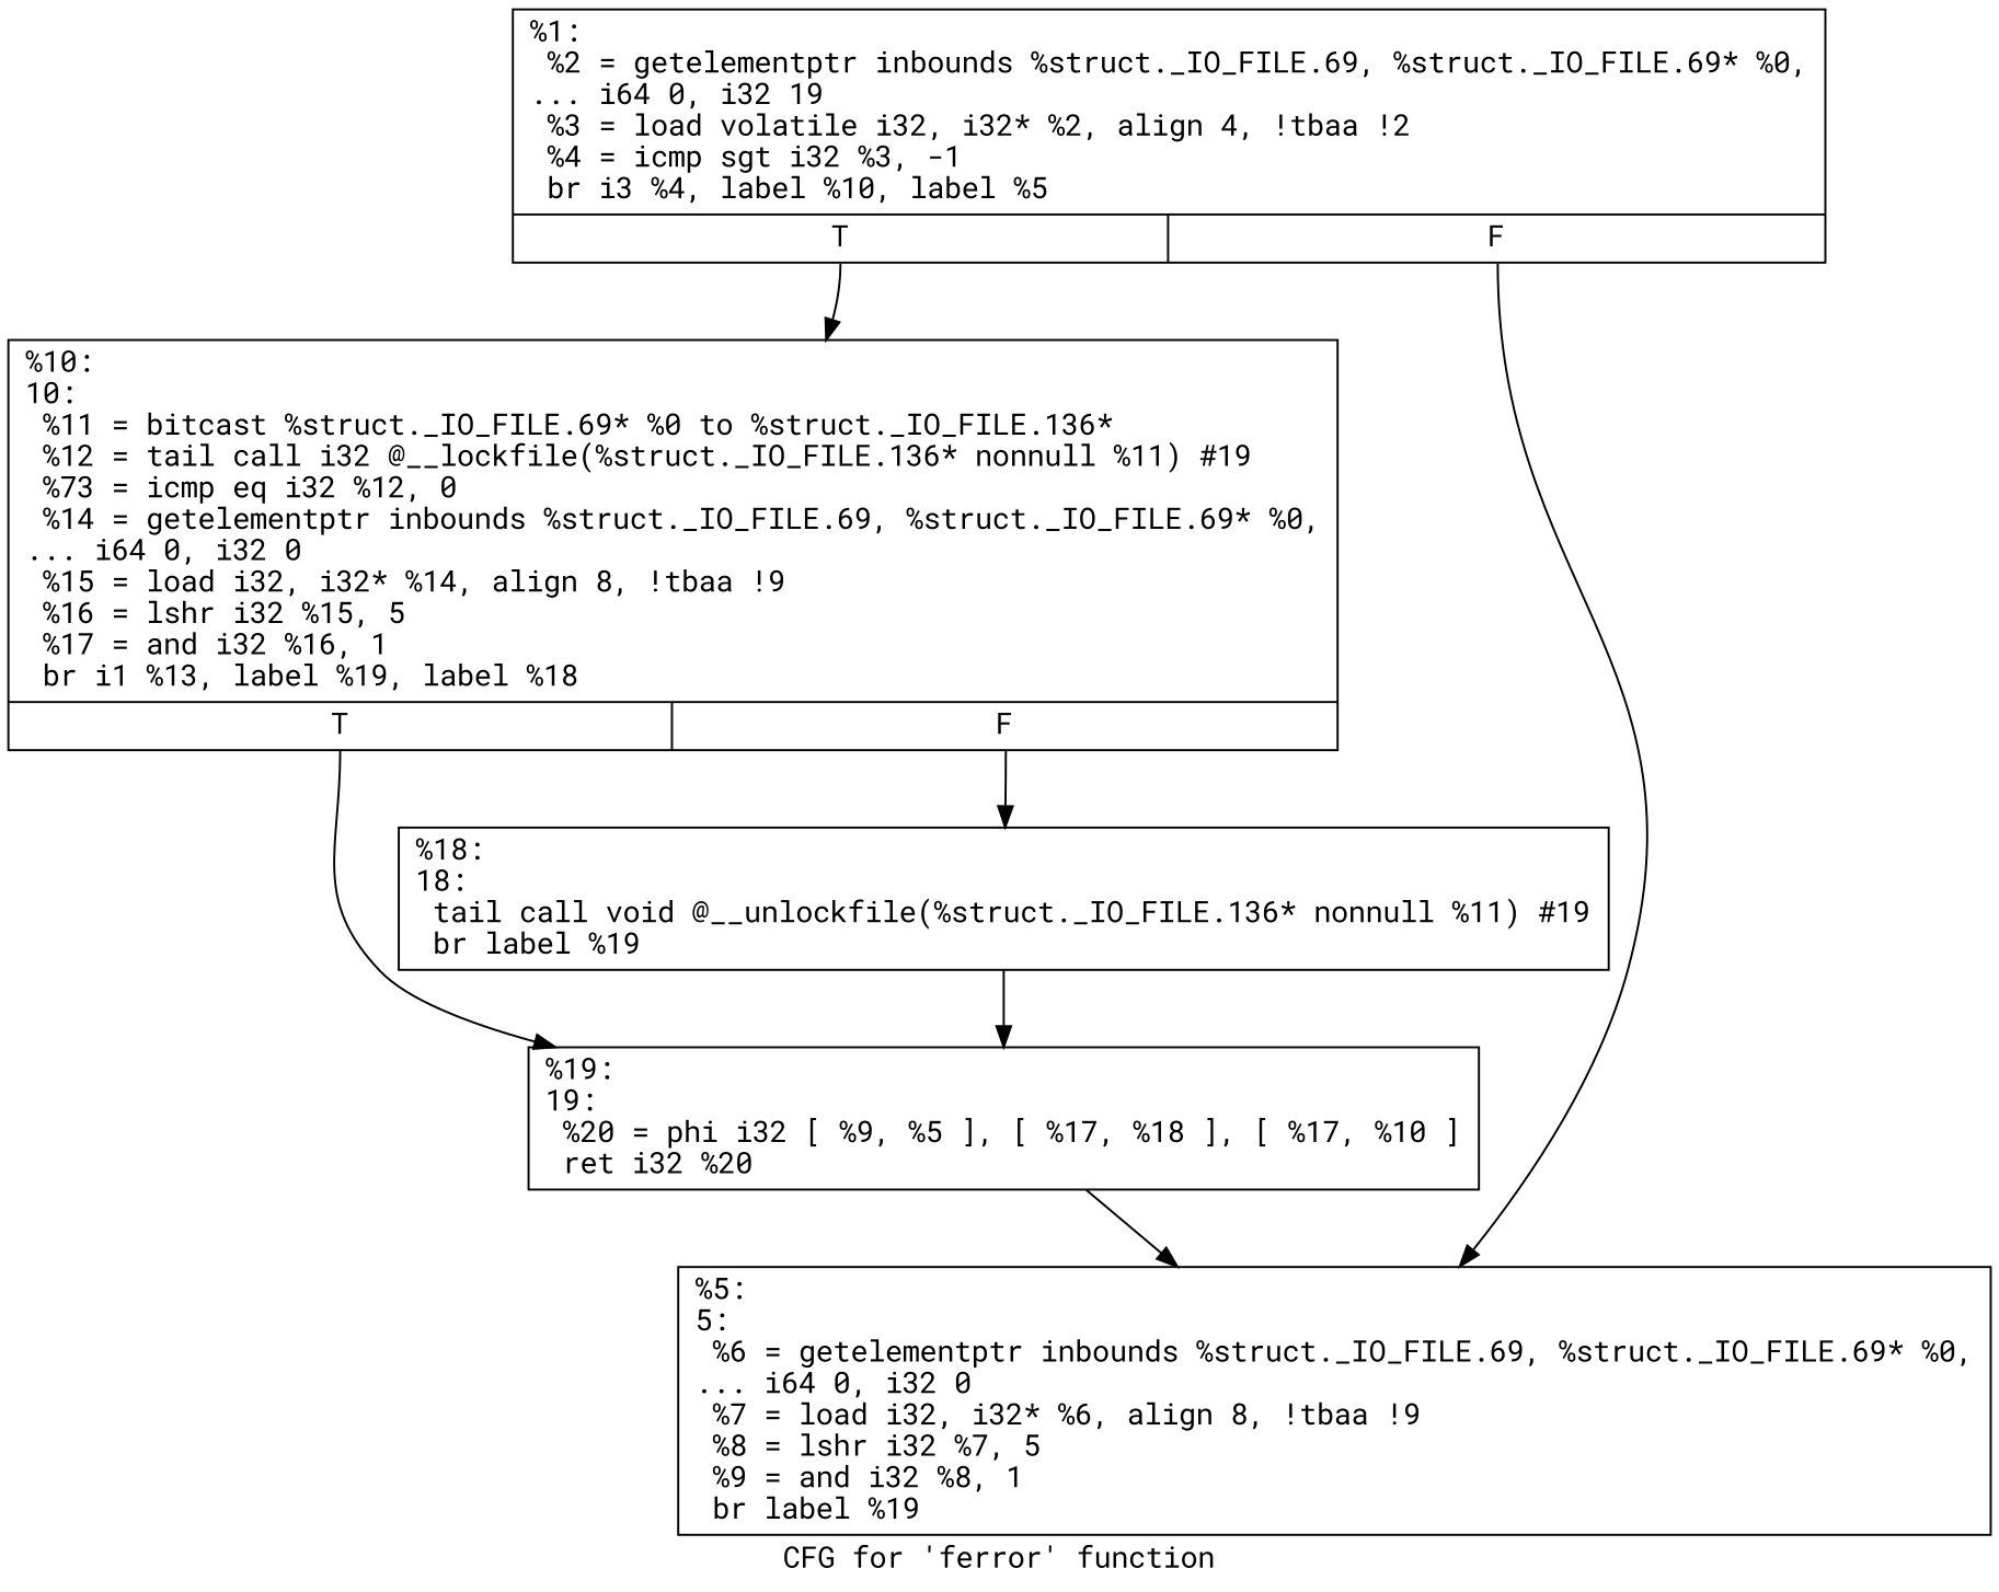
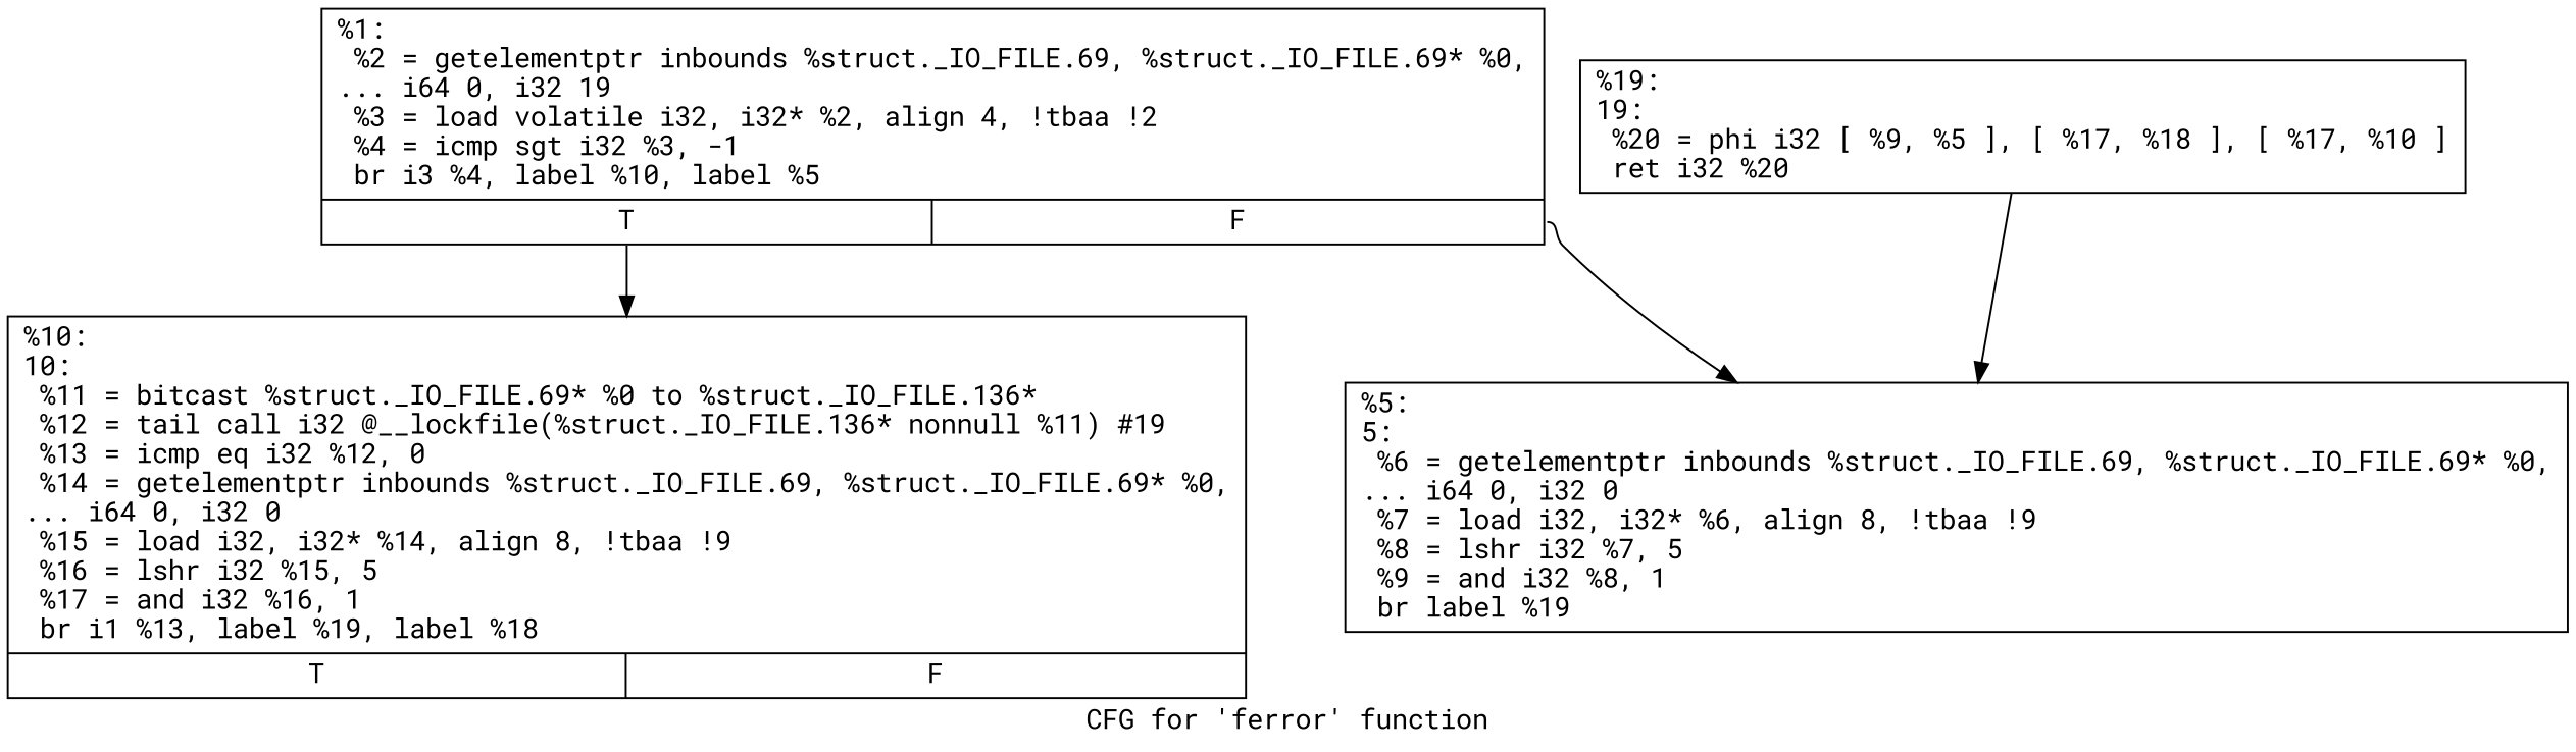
  digraph {
    fontname="Roboto Mono"
    label="CFG for 'ferror' function"
    node [fontname="Roboto Mono" shape=record]
    edge [fontname="Roboto Mono"]
    n1 [label="{%1:\l  %2 = getelementptr inbounds %struct._IO_FILE.69, %struct._IO_FILE.69* %0,\l... i64 0, i32 19\l  %3 = load volatile i32, i32* %2, align 4, !tbaa !2\l  %4 = icmp sgt i32 %3, -1\l  br i3 %4, label %10, label %5\l|{<s0>T|<s1>F}}"]
-   n2 [label="{%10:\l10:                                               \l  %11 = bitcast %struct._IO_FILE.69* %0 to %struct._IO_FILE.136*\l  %12 = tail call i32 @__lockfile(%struct._IO_FILE.136* nonnull %11) #19\l  %73 = icmp eq i32 %12, 0\l  %14 = getelementptr inbounds %struct._IO_FILE.69, %struct._IO_FILE.69* %0,\l... i64 0, i32 0\l  %15 = load i32, i32* %14, align 8, !tbaa !9\l  %16 = lshr i32 %15, 5\l  %17 = and i32 %16, 1\l  br i1 %13, label %19, label %18\l|{<s0>T|<s1>F}}"]
+   n2 [label="{%10:\l10:                                               \l  %11 = bitcast %struct._IO_FILE.69* %0 to %struct._IO_FILE.136*\l  %12 = tail call i32 @__lockfile(%struct._IO_FILE.136* nonnull %11) #19\l  %13 = icmp eq i32 %12, 0\l  %14 = getelementptr inbounds %struct._IO_FILE.69, %struct._IO_FILE.69* %0,\l... i64 0, i32 0\l  %15 = load i32, i32* %14, align 8, !tbaa !9\l  %16 = lshr i32 %15, 5\l  %17 = and i32 %16, 1\l  br i1 %13, label %19, label %18\l|{<s0>T|<s1>F}}"]
    n3 [label="{%5:\l5:                                                \l  %6 = getelementptr inbounds %struct._IO_FILE.69, %struct._IO_FILE.69* %0,\l... i64 0, i32 0\l  %7 = load i32, i32* %6, align 8, !tbaa !9\l  %8 = lshr i32 %7, 5\l  %9 = and i32 %8, 1\l  br label %19\l}"]
    n4 [label="{%19:\l19:                                               \l  %20 = phi i32 [ %9, %5 ], [ %17, %18 ], [ %17, %10 ]\l  ret i32 %20\l}"]
-   n5 [label="{%18:\l18:                                               \l  tail call void @__unlockfile(%struct._IO_FILE.136* nonnull %11) #19\l  br label %19\l}"]
    n1 -> n2 [tailport=s0]
    n1 -> n3 [tailport=s1]
-   n2 -> n4 [tailport=s0]
-   n2 -> n5 [tailport=s1]
    n4 -> n3
-   n5 -> n4
  }
